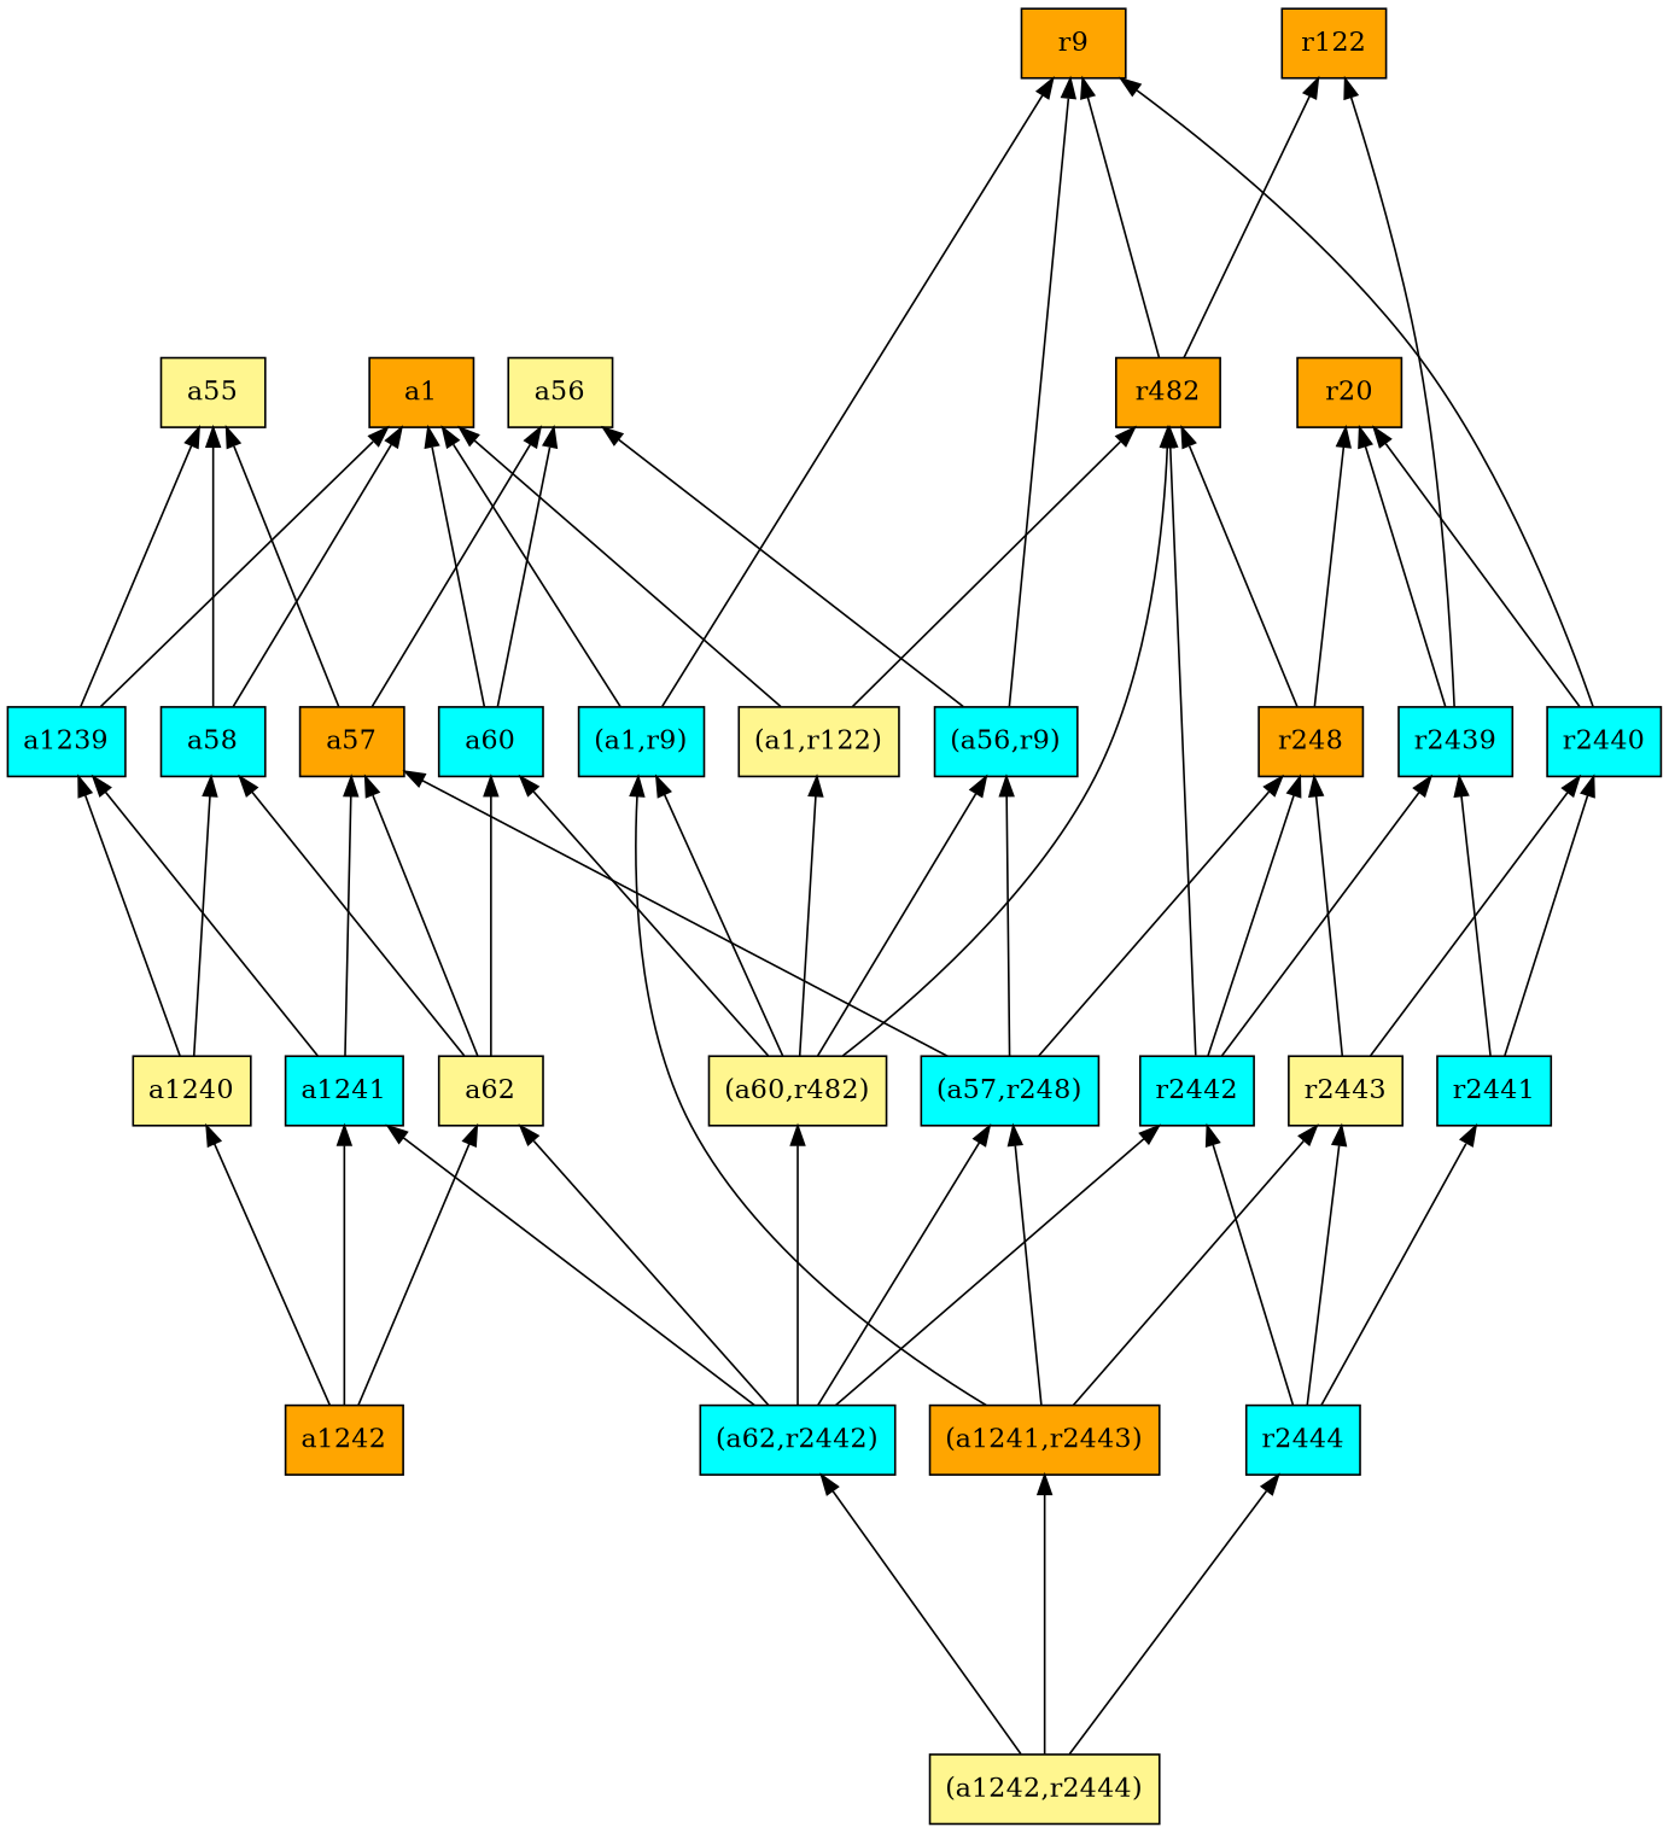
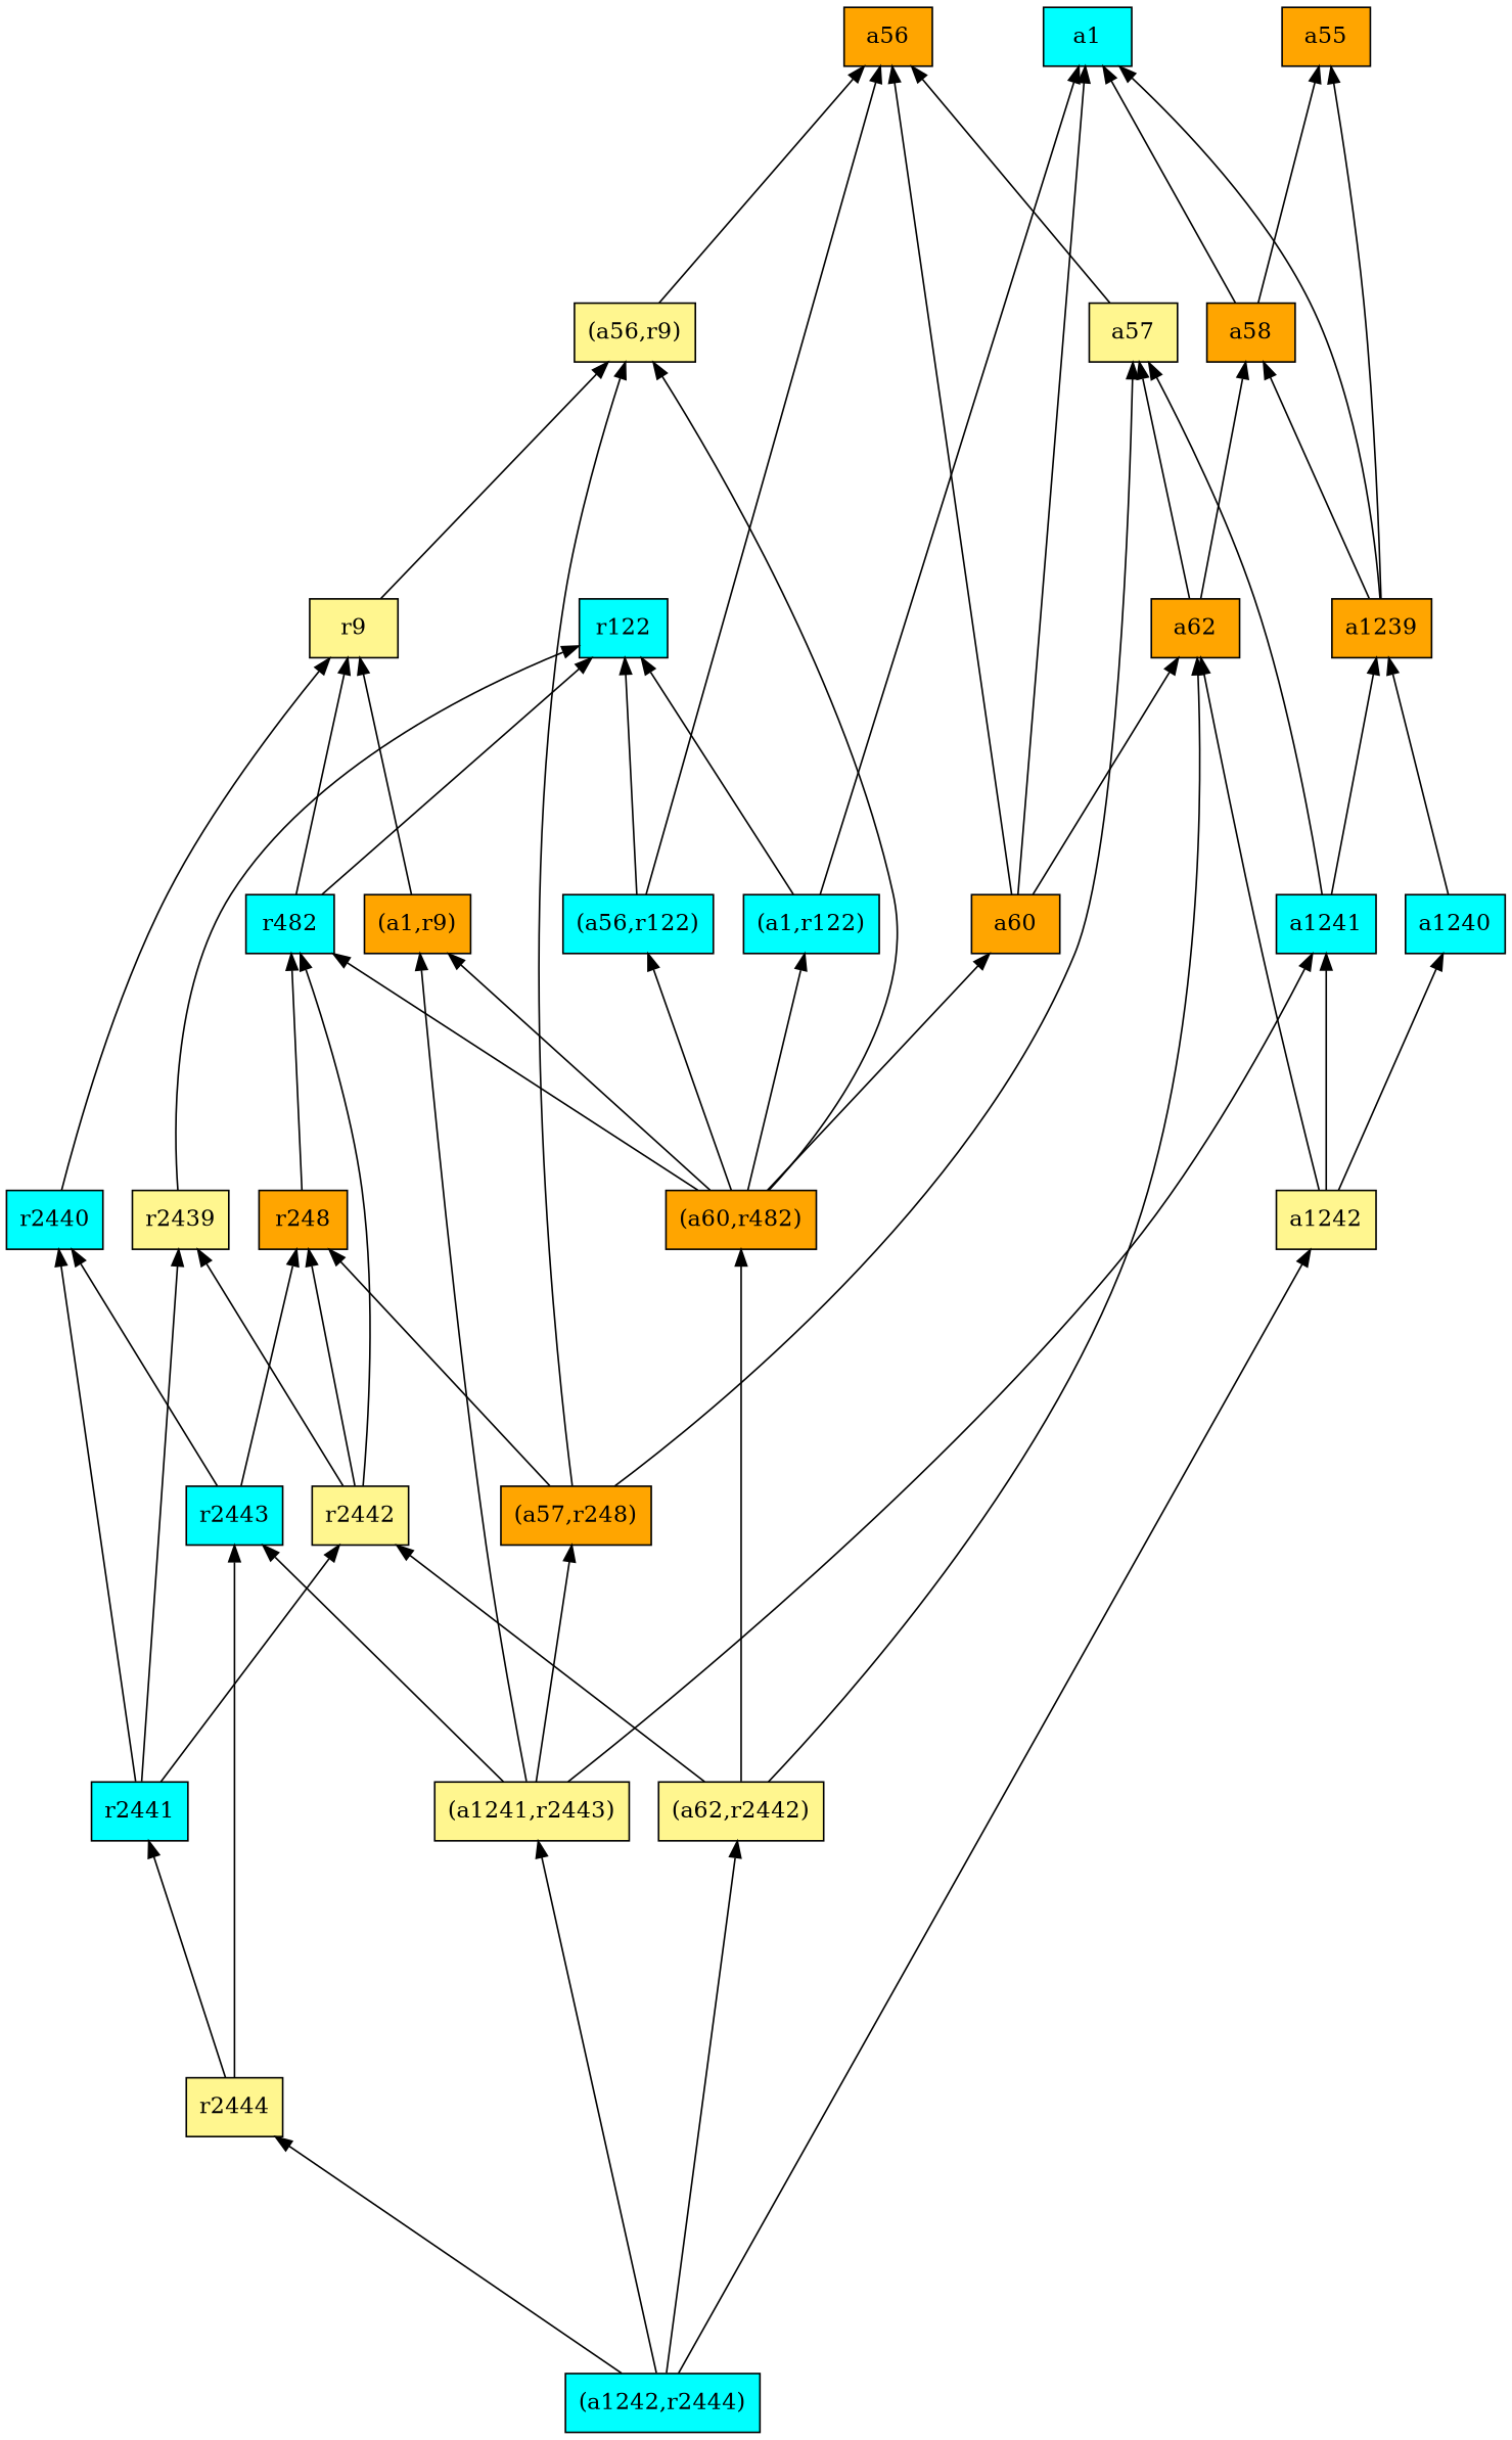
  digraph {
    rankdir=BT
    ranksep=2.0
    node [fillcolor=orange shape=record style=filled]
-   n1 [fillcolor=cyan label="{(a1,r9)}"]
-   n2 [label="{r9}"]
-   n3 [label="{a1}"]
-   n4 [fillcolor=cyan label="{(a62,r2442)}"]
-   n5 [fillcolor=khaki1 label="{(a60,r482)}"]
-   n6 [fillcolor=khaki1 label="{a62}"]
-   n7 [fillcolor=cyan label="{(a57,r248)}"]
-   n8 [fillcolor=cyan label="{r2442}"]
-   n10 [fillcolor=cyan label="{a60}"]
-   n11 [fillcolor=cyan label="{(a56,r9)}"]
-   n12 [label="{r482}"]
-   n13 [fillcolor=khaki1 label="{(a1,r122)}"]
-   n14 [fillcolor=cyan label="{a58}"]
-   n15 [label="{a57}"]
+   n1 [label="{(a1,r9)}"]
+   n2 [fillcolor=khaki1 label="{r9}"]
+   n3 [fillcolor=cyan label="{a1}"]
+   n4 [fillcolor=khaki1 label="{(a62,r2442)}"]
+   n5 [label="{(a60,r482)}"]
+   n6 [label="{a62}"]
+   n7 [label="{(a57,r248)}"]
+   n8 [fillcolor=khaki1 label="{r2442}"]
+   n9 [fillcolor=cyan label="{(a56,r122)}"]
+   n10 [label="{a60}"]
+   n11 [fillcolor=khaki1 label="{(a56,r9)}"]
+   n12 [fillcolor=cyan label="{r482}"]
+   n13 [fillcolor=cyan label="{(a1,r122)}"]
+   n14 [label="{a58}"]
+   n15 [fillcolor=khaki1 label="{a57}"]
    n16 [label="{r248}"]
-   n17 [fillcolor=cyan label="{r2439}"]
-   n18 [fillcolor=khaki1 label="{a55}"]
-   n19 [label="{(a1241,r2443)}"]
-   n20 [fillcolor=khaki1 label="{r2443}"]
+   n17 [fillcolor=khaki1 label="{r2439}"]
+   n18 [label="{a55}"]
+   n19 [fillcolor=khaki1 label="{(a1241,r2443)}"]
+   n20 [fillcolor=cyan label="{r2443}"]
    n21 [fillcolor=cyan label="{a1241}"]
    n22 [fillcolor=cyan label="{r2440}"]
-   n23 [fillcolor=cyan label="{a1239}"]
-   n24 [fillcolor=khaki1 label="{a56}"]
-   n25 [label="{r122}"]
-   n26 [label="{r20}"]
-   n27 [label="{a1242}"]
-   n28 [fillcolor=khaki1 label="{a1240}"]
+   n23 [label="{a1239}"]
+   n24 [label="{a56}"]
+   n25 [fillcolor=cyan label="{r122}"]
+   n27 [fillcolor=khaki1 label="{a1242}"]
+   n28 [fillcolor=cyan label="{a1240}"]
    n29 [fillcolor=cyan label="{r2441}"]
-   n30 [fillcolor=khaki1 label="{(a1242,r2444)}"]
-   n31 [fillcolor=cyan label="{r2444}"]
+   n30 [fillcolor=cyan label="{(a1242,r2444)}"]
+   n31 [fillcolor=khaki1 label="{r2444}"]
    n1 -> n2
-   n1 -> n3
    n4 -> n5
    n4 -> n6
-   n4 -> n7
    n4 -> n8
    n5 -> n1
+   n5 -> n9
    n5 -> n10
    n5 -> n11
    n5 -> n12
    n5 -> n13
-   n6 -> n10
+   n10 -> n6
    n6 -> n14
    n6 -> n15
    n7 -> n11
    n7 -> n15
    n7 -> n16
    n8 -> n12
    n8 -> n16
    n8 -> n17
+   n9 -> n24
+   n9 -> n25
    n10 -> n3
    n10 -> n24
-   n11 -> n2
+   n2 -> n11
    n11 -> n24
    n12 -> n2
    n12 -> n25
    n13 -> n3
-   n13 -> n12
+   n13 -> n25
    n14 -> n3
    n14 -> n18
-   n15 -> n18
    n15 -> n24
    n16 -> n12
-   n16 -> n26
    n17 -> n25
-   n17 -> n26
    n19 -> n1
    n19 -> n7
    n19 -> n20
-   n4 -> n21
+   n19 -> n21
    n20 -> n16
    n20 -> n22
    n21 -> n15
    n21 -> n23
    n22 -> n2
-   n22 -> n26
    n23 -> n3
    n23 -> n18
    n27 -> n6
    n27 -> n21
    n27 -> n28
-   n28 -> n14
+   n23 -> n14
    n28 -> n23
    n29 -> n17
    n29 -> n22
    n30 -> n4
    n30 -> n19
+   n30 -> n27
    n30 -> n31
-   n31 -> n8
+   n29 -> n8
    n31 -> n20
    n31 -> n29
  }
